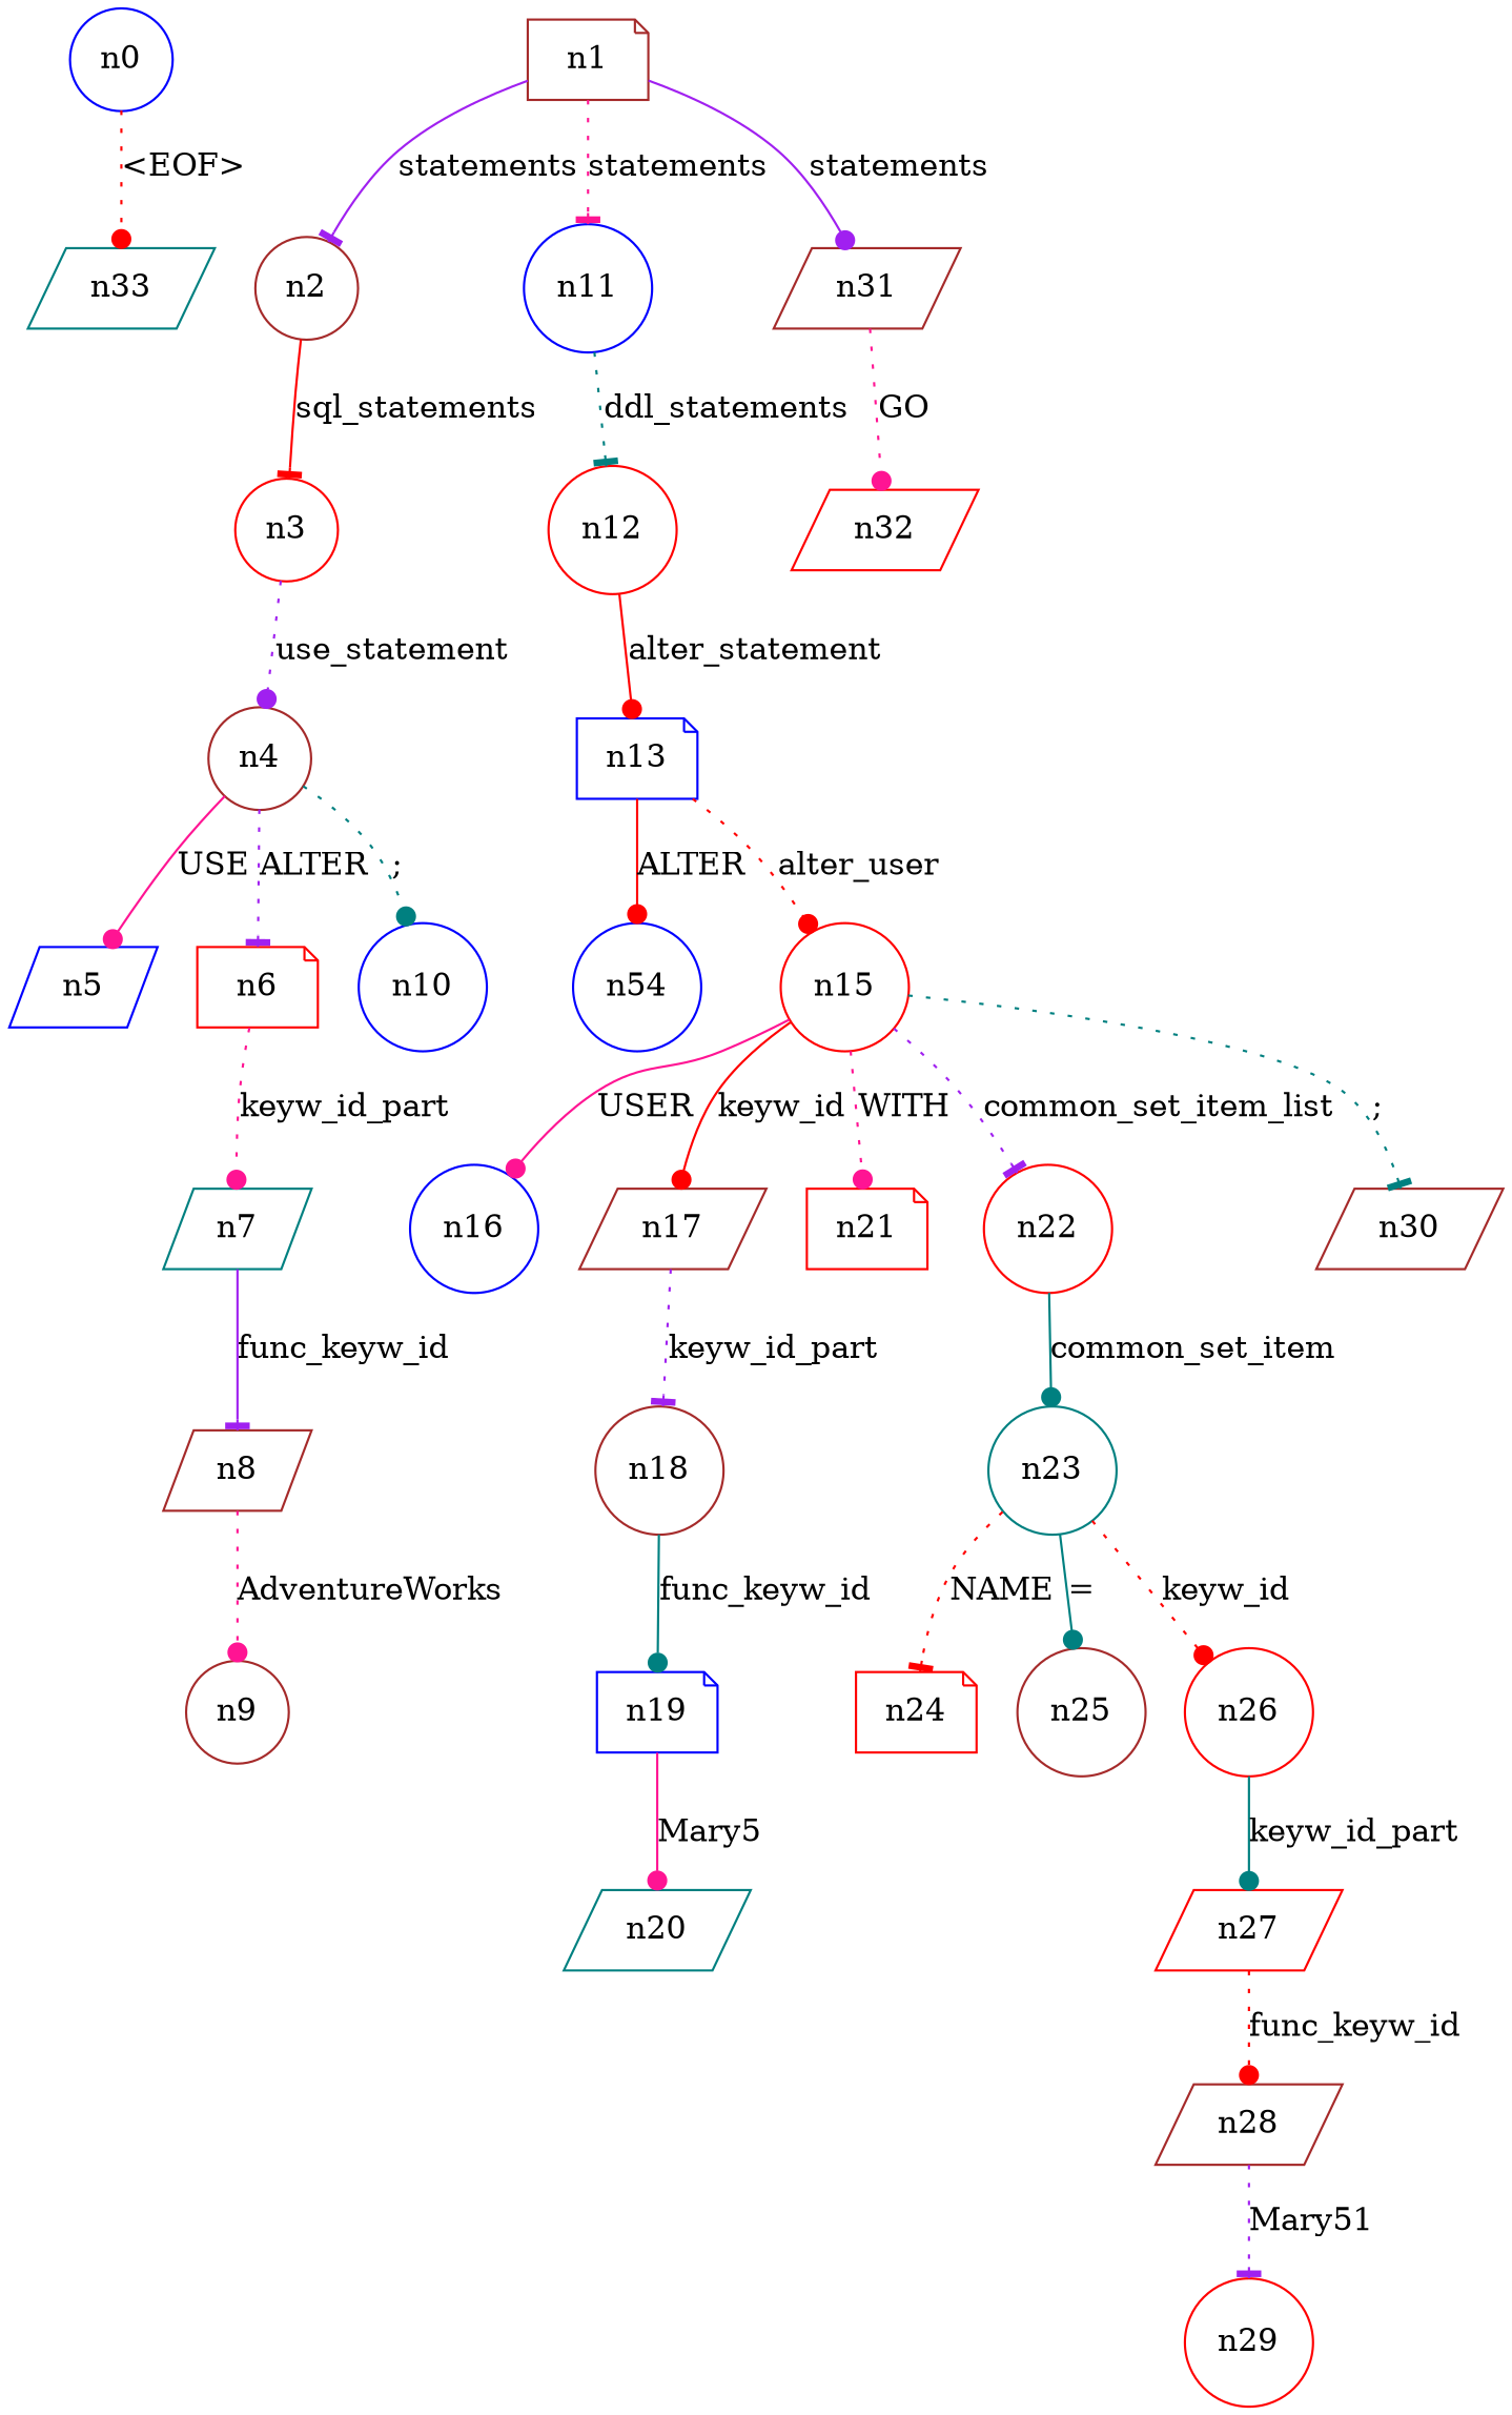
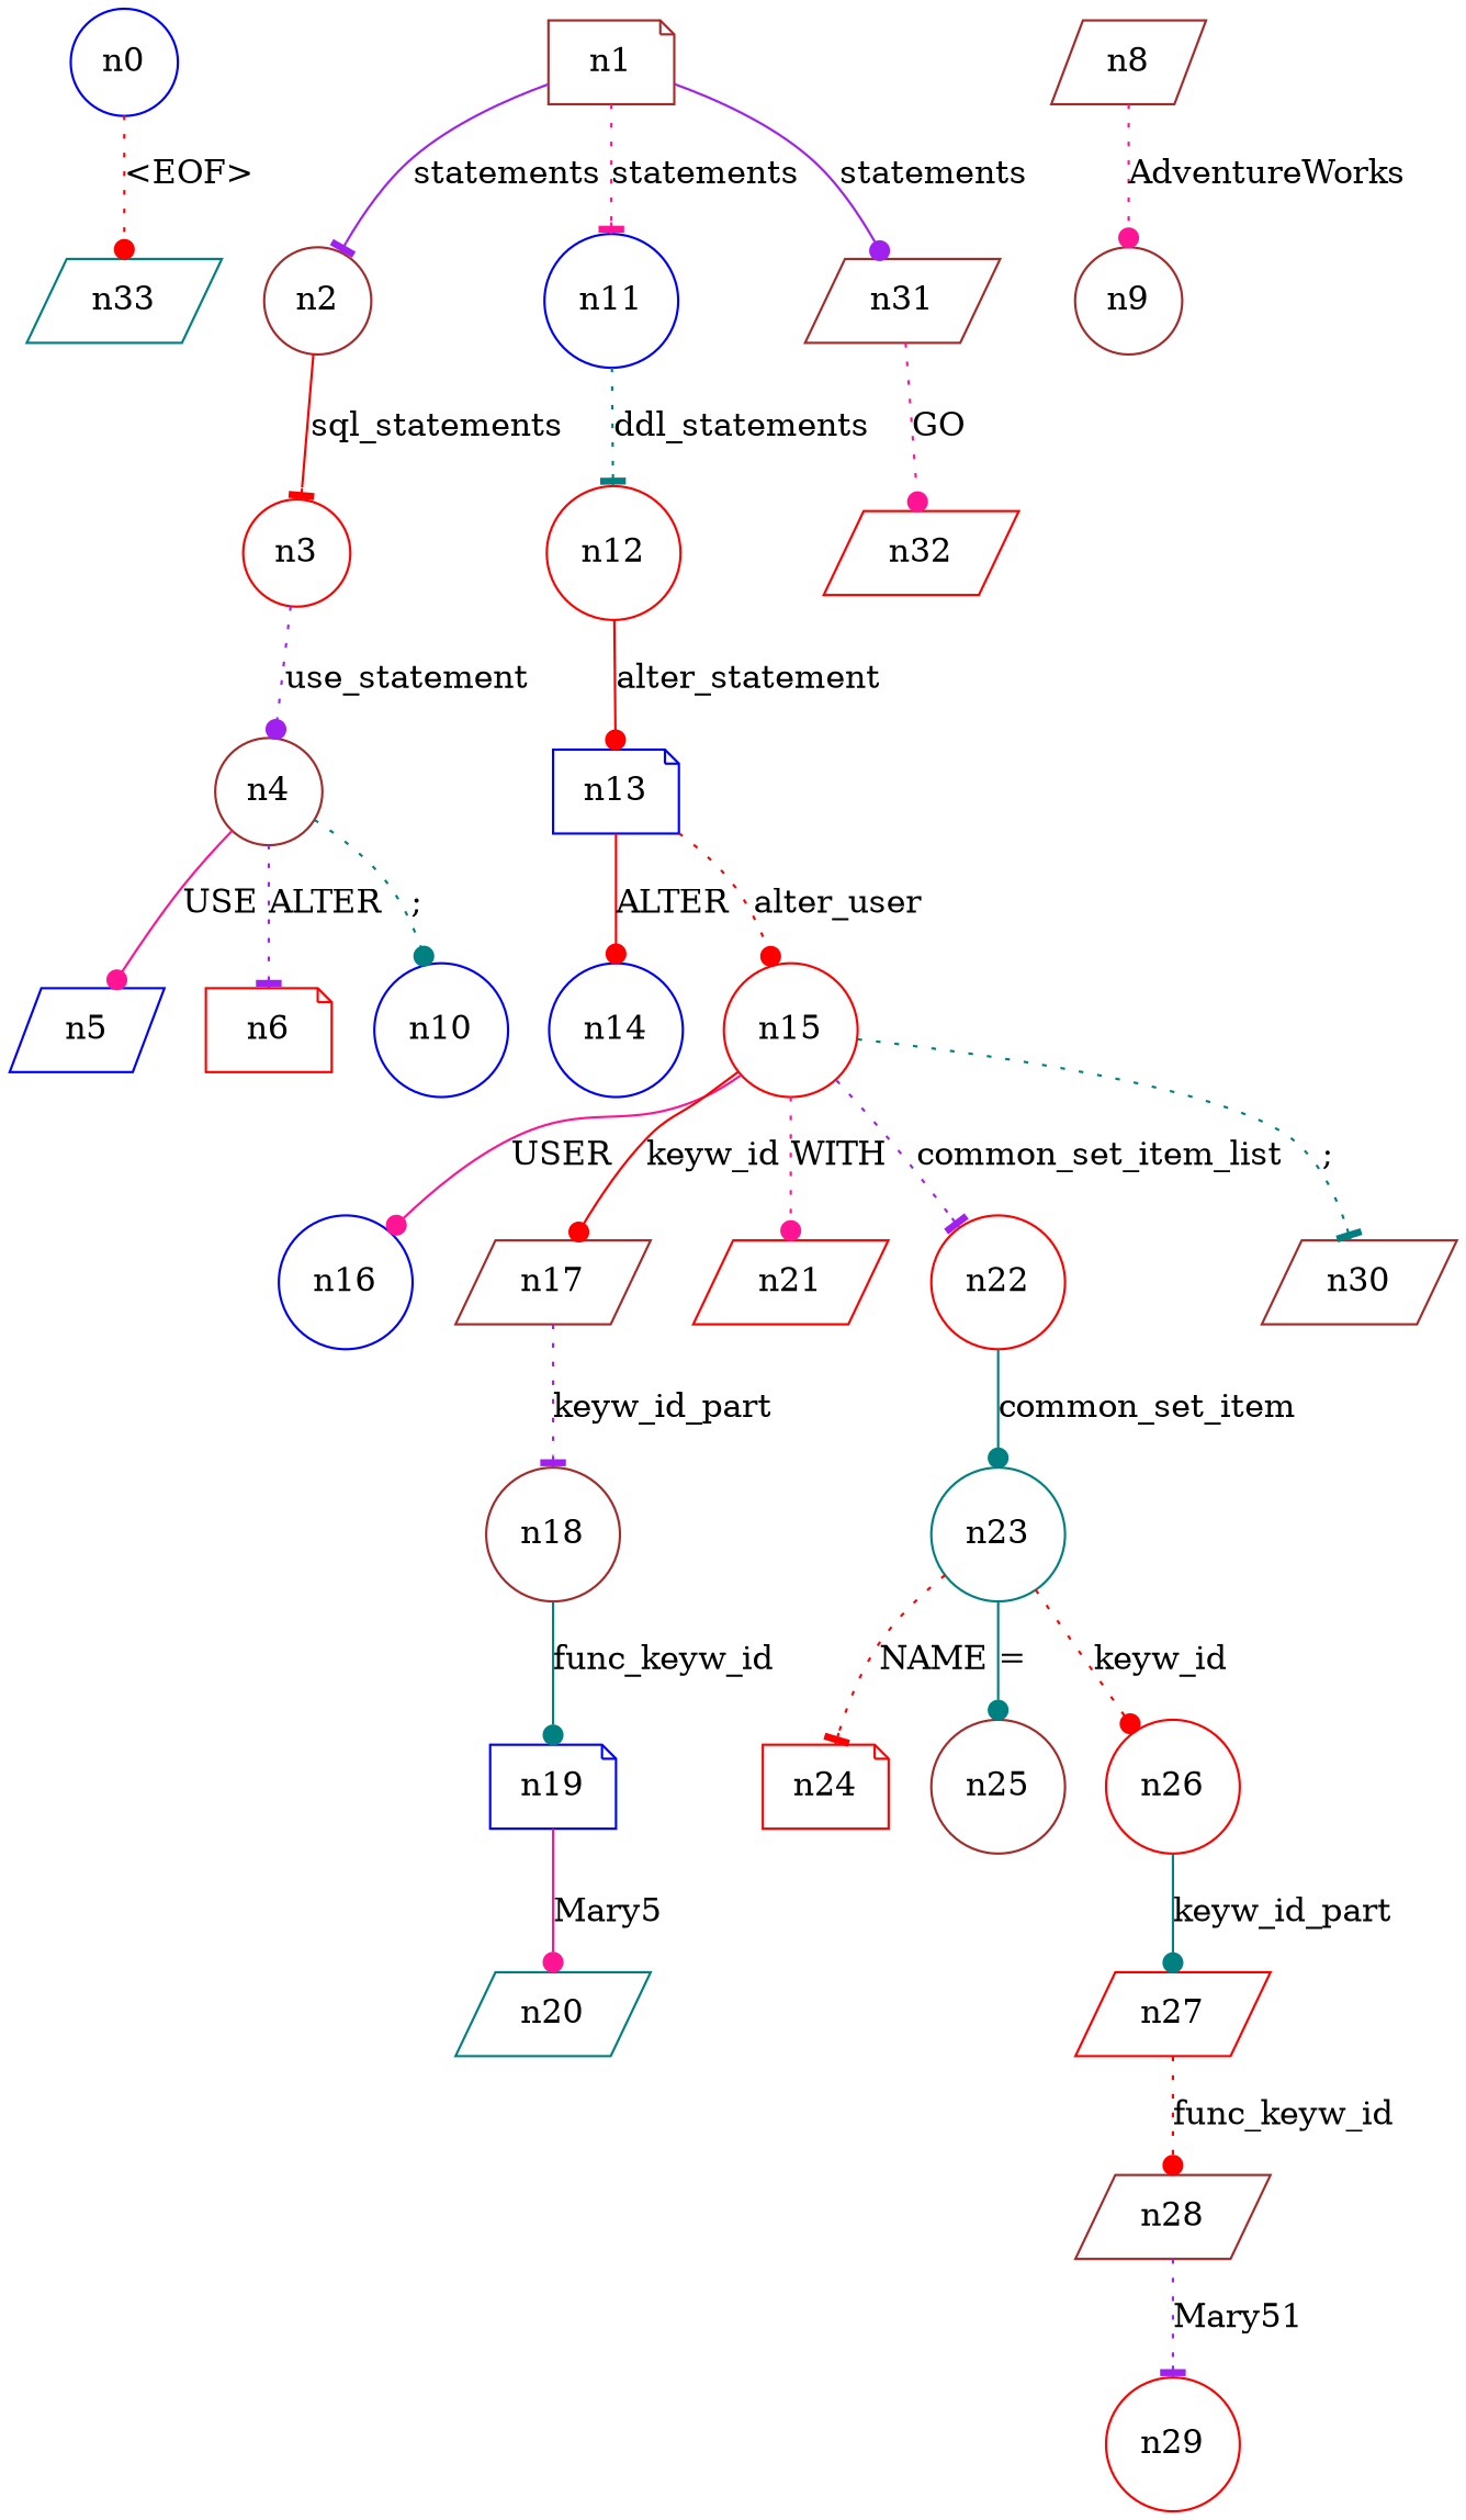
  digraph {
    node [color=brown shape=circle]
    edge [arrowhead=dot color=red style=dotted]
    n0 [color=blue]
    n33 [color=teal shape=parallelogram]
    n1 [shape=note]
    n2
    n11 [color=blue]
    n31 [shape=parallelogram]
    n3 [color=red]
    n12 [color=red]
    n32 [color=red shape=parallelogram]
    n4
    n5 [color=blue shape=parallelogram]
    n6 [color=red shape=note]
    n10 [color=blue]
-   n7 [color=teal shape=parallelogram]
    n8 [shape=parallelogram]
    n9
    n13 [color=blue shape=note]
-   n14 [color=blue label=n54]
+   n14 [color=blue]
    n15 [color=red]
    n16 [color=blue]
    n17 [shape=parallelogram]
-   n21 [color=red shape=note]
+   n21 [color=red shape=parallelogram]
    n22 [color=red]
    n30 [shape=parallelogram]
    n18
    n23 [color=teal]
    n19 [color=blue shape=note]
    n20 [color=teal shape=parallelogram]
    n24 [color=red shape=note]
    n25
    n26 [color=red]
    n27 [color=red shape=parallelogram]
    n28 [shape=parallelogram]
    n29 [color=red]
    n0 -> n33 [label="<EOF>"]
    n1 -> n2 [arrowhead=tee color=purple label=statements style=solid]
    n1 -> n11 [arrowhead=tee color=deeppink label=statements]
    n1 -> n31 [color=purple label=statements style=solid]
    n2 -> n3 [arrowhead=tee label=sql_statements style=solid]
    n11 -> n12 [arrowhead=tee color=teal label=ddl_statements]
    n31 -> n32 [color=deeppink label=GO]
    n3 -> n4 [color=purple label=use_statement]
    n12 -> n13 [label=alter_statement style=solid]
    n4 -> n5 [color=deeppink label=USE style=solid]
    n4 -> n6 [arrowhead=tee color=purple label=ALTER]
    n4 -> n10 [color=teal label=";"]
-   n6 -> n7 [color=deeppink label=keyw_id_part]
-   n7 -> n8 [arrowhead=tee color=purple label=func_keyw_id style=solid]
    n8 -> n9 [color=deeppink label=AdventureWorks]
    n13 -> n14 [label=ALTER style=solid]
    n13 -> n15 [label=alter_user]
    n15 -> n16 [color=deeppink label=USER style=solid]
    n15 -> n17 [label=keyw_id style=solid]
    n15 -> n21 [color=deeppink label=WITH]
    n15 -> n22 [arrowhead=tee color=purple label=common_set_item_list]
    n15 -> n30 [arrowhead=tee color=teal label=";"]
    n17 -> n18 [arrowhead=tee color=purple label=keyw_id_part]
    n22 -> n23 [color=teal label=common_set_item style=solid]
    n18 -> n19 [color=teal label=func_keyw_id style=solid]
    n23 -> n24 [arrowhead=tee label=NAME]
    n23 -> n25 [color=teal label="=" style=solid]
    n23 -> n26 [label=keyw_id]
    n19 -> n20 [color=deeppink label=Mary5 style=solid]
    n26 -> n27 [color=teal label=keyw_id_part style=solid]
    n27 -> n28 [label=func_keyw_id]
    n28 -> n29 [arrowhead=tee color=purple label=Mary51]
  }
